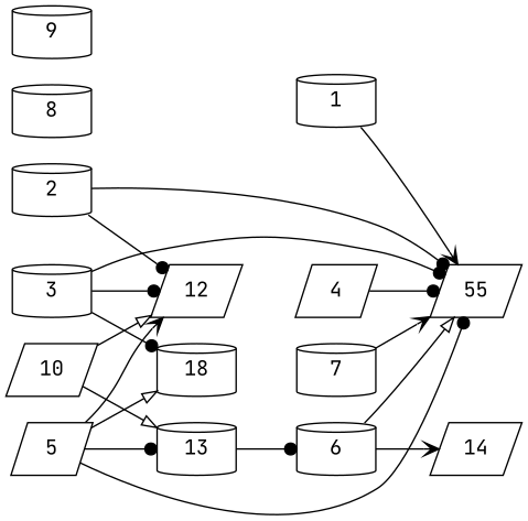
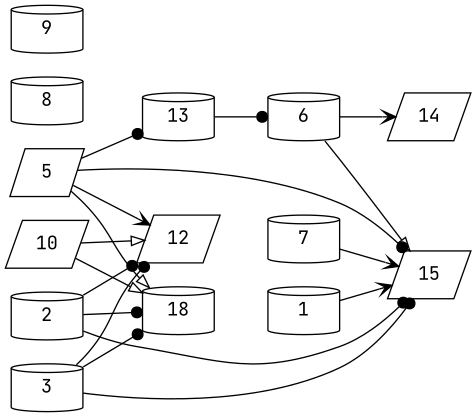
  digraph {
    fontname="JetBrains Mono"
    rankdir=LR
    node [alpha=0.13 fontname="JetBrains Mono" shape=cylinder]
    edge [arrowhead=dot fontname="JetBrains Mono"]
    1 [alpha=0.11 expect_size=48456704]
-   15 [expect_size=37536768 shape=parallelogram label=55]
+   15 [expect_size=37536768 shape=parallelogram]
    2 [alpha=0.09 expect_size=11091968]
    n4 [alpha=0.01 expect_size=43400192 label=18]
    12 [alpha=0.04 expect_size=21839872 shape=parallelogram]
    3 [alpha=0.19 expect_size=31575040]
-   4 [alpha=0.19 expect_size=5800960 shape=parallelogram]
    5 [expect_size=16684032 shape=parallelogram]
    13 [expect_size=42133504]
    6 [alpha=0.16 expect_size=42064896]
    14 [alpha=0.19 expect_size=39856128 shape=parallelogram]
    7 [alpha=0.05 expect_size=36318208]
    8 [alpha=0.02 expect_size=25974784]
    9 [alpha=0.16 expect_size=34265088]
    10 [alpha=0.17 expect_size=11936768 shape=parallelogram]
    1 -> 15 [arrowhead=vee]
    2 -> 15
+   2 -> n4
    2 -> 12
    3 -> 15
    3 -> n4
    3 -> 12
-   4 -> 15
    5 -> 15
    5 -> n4 [arrowhead=onormal]
    5 -> 12 [arrowhead=vee]
    5 -> 13
    13 -> 6
    6 -> 15 [arrowhead=onormal]
    6 -> 14 [arrowhead=vee]
    7 -> 15 [arrowhead=vee]
    10 -> 12 [arrowhead=onormal]
-   10 -> 13 [arrowhead=onormal]
+   10 -> n4 [arrowhead=onormal]
  }
